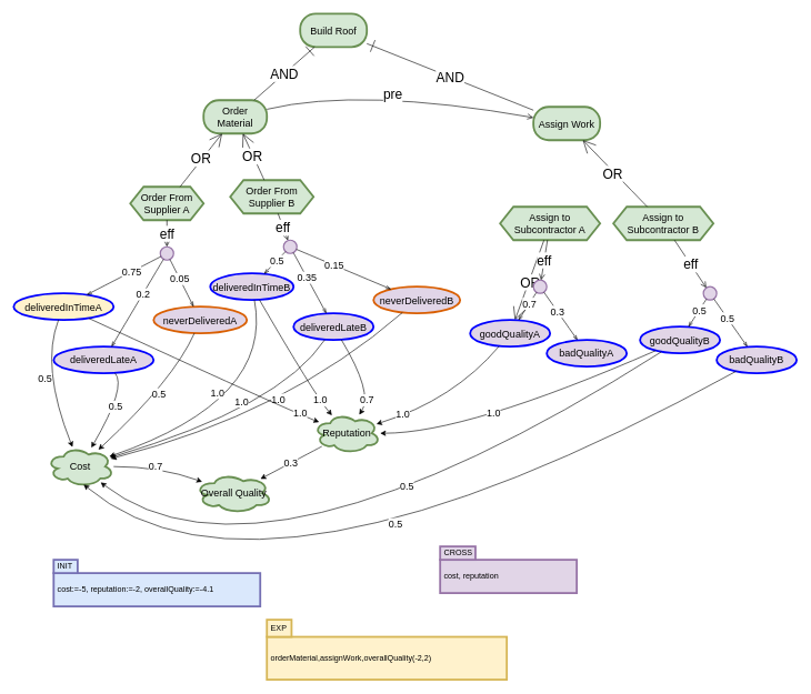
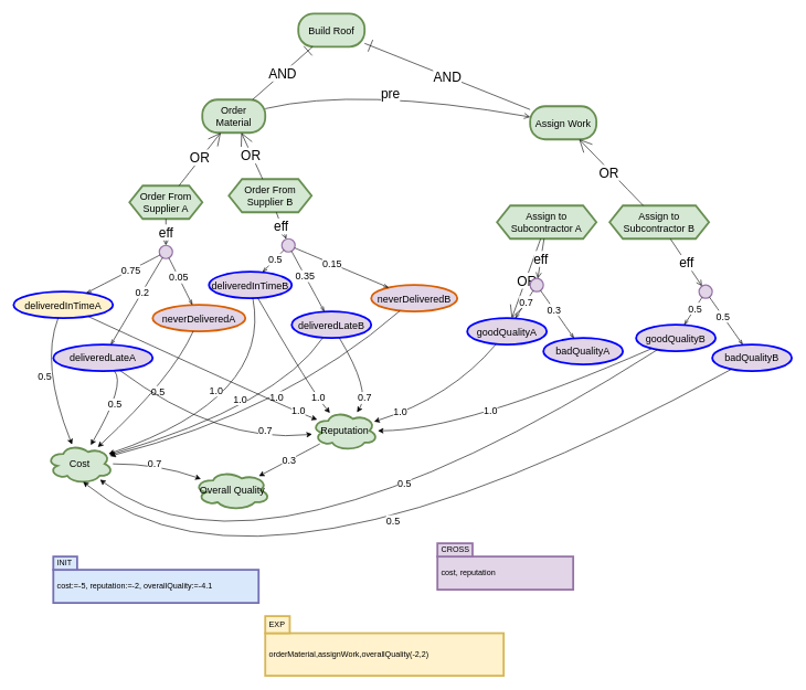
  <mxCell id="0" />
  <mxCell id="1" parent="0" />
  <mxCell id="2" value="Order Material" style="rounded=1;whiteSpace=wrap;html=1;arcSize=46;fillColor=#d5e8d4;strokeColor=#688F51;fontSize=15;strokeWidth=3;" parent="1" vertex="1"><mxGeometry x="305" y="150" width="95" height="50" as="geometry" /></mxCell>
  <mxCell id="3" value="Order From Supplier A" style="shape=hexagon;perimeter=hexagonPerimeter2;whiteSpace=wrap;html=1;fixedSize=1;strokeWidth=3;fontSize=15;size=20;fillColor=#d5e8d4;strokeColor=#688F51;" parent="1" vertex="1"><mxGeometry x="195" y="280" width="110" height="50" as="geometry" /></mxCell>
  <mxCell id="4" value="Order From Supplier B" style="shape=hexagon;perimeter=hexagonPerimeter2;whiteSpace=wrap;html=1;fixedSize=1;strokeWidth=3;fontSize=15;size=20;fillColor=#d5e8d4;strokeColor=#688F51;" parent="1" vertex="1"><mxGeometry x="345" y="270" width="125" height="50" as="geometry" /></mxCell>
  <mxCell id="5" value="OR" style="orthogonalLoop=1;jettySize=auto;html=1;fontSize=20;endArrow=open;endFill=0;endSize=17;strokeColor=#000000;curved=1;" parent="1" source="3" target="2" edge="1"><mxGeometry x="0.038" y="2" relative="1" as="geometry"><mxPoint x="375" y="220" as="sourcePoint" /><mxPoint x="375" y="160" as="targetPoint" /><mxPoint as="offset" /></mxGeometry></mxCell>
  <mxCell id="6" value="OR" style="orthogonalLoop=1;jettySize=auto;html=1;fontSize=20;endArrow=open;endFill=0;endSize=17;strokeColor=#000000;curved=1;" parent="1" source="4" target="2" edge="1"><mxGeometry x="0.038" y="2" relative="1" as="geometry"><mxPoint x="415" y="340" as="sourcePoint" /><mxPoint x="320.714" y="230" as="targetPoint" /><mxPoint as="offset" /></mxGeometry></mxCell>
  <mxCell id="7" value="" style="ellipse;whiteSpace=wrap;html=1;aspect=fixed;strokeWidth=2;fontSize=15;fillColor=#e1d5e7;strokeColor=#9673a6;" parent="1" vertex="1"><mxGeometry x="240" y="370" width="20" height="20" as="geometry" /></mxCell>
  <mxCell id="8" value="eff" style="orthogonalLoop=1;jettySize=auto;html=1;fontSize=20;endArrow=open;endFill=0;endSize=7;elbow=vertical;strokeColor=#000302;" parent="1" source="3" target="7" edge="1"><mxGeometry relative="1" as="geometry"><mxPoint x="245" y="360" as="sourcePoint" /><mxPoint y="215" as="targetPoint" x="30" /></mxGeometry></mxCell>
  <mxCell id="9" value="deliveredInTimeA" style="ellipse;whiteSpace=wrap;html=1;strokeWidth=3;fontSize=15;fillColor=#fff2cc;strokeColor=#0000FF;" parent="1" vertex="1"><mxGeometry x="20" y="440" width="150" height="40" as="geometry" /></mxCell>
  <mxCell id="10" value="neverDeliveredA" style="ellipse;whiteSpace=wrap;html=1;strokeWidth=3;fontSize=15;fillColor=#e1d5e7;strokeColor=#d95f02;" parent="1" vertex="1"><mxGeometry x="230" y="460" width="140" height="40" as="geometry" /></mxCell>
  <mxCell id="11" value="0.75" style="endArrow=openThin;html=1;fontSize=15;endFill=0;elbow=vertical;curved=1;strokeColor=#000000;" parent="1" source="7" target="9" edge="1"><mxGeometry x="-0.2" width="50" height="50" relative="1" as="geometry"><mxPoint x="342" y="445" as="sourcePoint" /><mxPoint x="342" y="495" as="targetPoint" /><mxPoint as="offset" /></mxGeometry></mxCell>
  <mxCell id="12" value="0.05" style="endArrow=openThin;html=1;fontSize=15;endFill=0;elbow=vertical;curved=1;strokeColor=#000000;" parent="1" source="7" target="10" edge="1"><mxGeometry x="-0.2" width="50" height="50" relative="1" as="geometry"><mxPoint x="208.445" y="482.552" as="sourcePoint" /><mxPoint x="161.912" y="535.592" as="targetPoint" /><mxPoint as="offset" /></mxGeometry></mxCell>
  <mxCell id="13" value="" style="ellipse;whiteSpace=wrap;html=1;aspect=fixed;strokeWidth=2;fontSize=15;fillColor=#e1d5e7;strokeColor=#9673a6;" parent="1" vertex="1"><mxGeometry x="425" y="360" width="20" height="20" as="geometry" /></mxCell>
  <mxCell id="14" value="eff" style="orthogonalLoop=1;jettySize=auto;html=1;fontSize=20;endArrow=open;endFill=0;endSize=7;elbow=vertical;strokeColor=#000302;" parent="1" source="4" target="13" edge="1"><mxGeometry relative="1" as="geometry"><mxPoint x="475" y="390" as="sourcePoint" /><mxPoint x="260" y="245" as="targetPoint" /></mxGeometry></mxCell>
  <mxCell id="15" value="deliveredInTimeB" style="ellipse;whiteSpace=wrap;html=1;strokeWidth=3;fontSize=15;fillColor=#e1d5e7;strokeColor=#0000FF;" parent="1" vertex="1"><mxGeometry x="315" y="410" width="125" height="40" as="geometry" /></mxCell>
  <mxCell id="16" value="neverDeliveredB" style="ellipse;whiteSpace=wrap;html=1;strokeWidth=3;fontSize=15;fillColor=#e1d5e7;strokeColor=#d95f02;" parent="1" vertex="1"><mxGeometry x="560" y="430" width="130" height="40" as="geometry" /></mxCell>
  <mxCell id="17" value="0.5" style="endArrow=openThin;html=1;fontSize=15;endFill=0;elbow=vertical;curved=1;strokeColor=#000000;" parent="1" source="13" target="15" edge="1"><mxGeometry x="-0.2" width="50" height="50" relative="1" as="geometry"><mxPoint x="572" y="475" as="sourcePoint" /><mxPoint x="572" y="525" as="targetPoint" /><mxPoint as="offset" /></mxGeometry></mxCell>
  <mxCell id="18" value="0.15" style="endArrow=openThin;html=1;fontSize=15;endFill=0;elbow=vertical;curved=1;strokeColor=#000000;" parent="1" source="13" target="16" edge="1"><mxGeometry x="-0.2" width="50" height="50" relative="1" as="geometry"><mxPoint x="438.445" y="512.552" as="sourcePoint" /><mxPoint x="391.912" y="565.592" as="targetPoint" /><mxPoint as="offset" /></mxGeometry></mxCell>
  <mxCell id="19" value="Cost" style="ellipse;shape=cloud;whiteSpace=wrap;html=1;strokeWidth=3;fontSize=15;fillColor=#d5e8d4;strokeColor=#688F51;" parent="1" vertex="1"><mxGeometry x="70" y="670" width="100" height="60" as="geometry" /></mxCell>
  <mxCell id="20" value="0.5" style="endArrow=classic;html=1;fontSize=15;elbow=vertical;curved=1;strokeColor=#000000;" parent="1" source="9" target="19" edge="1"><mxGeometry x="-0.077" relative="1" as="geometry"><mxPoint x="465" y="560.095" as="sourcePoint" /><mxPoint x="518.317" y="560.029" as="targetPoint" /><Array as="points"><mxPoint x="60" y="550" /></Array><mxPoint as="offset" /></mxGeometry></mxCell>
  <mxCell id="21" value="Reputation" style="ellipse;shape=cloud;whiteSpace=wrap;html=1;strokeWidth=3;fontSize=15;fillColor=#d5e8d4;strokeColor=#688F51;" parent="1" vertex="1"><mxGeometry x="470" y="620" width="100" height="60" as="geometry" /></mxCell>
  <mxCell id="22" value="Overall Quality" style="ellipse;shape=cloud;whiteSpace=wrap;html=1;strokeWidth=3;fontSize=15;fillColor=#d5e8d4;strokeColor=#688F51;" parent="1" vertex="1"><mxGeometry x="292.5" y="710" width="115" height="60" as="geometry" /></mxCell>
  <mxCell id="23" value="0.7" style="endArrow=classic;html=1;fontSize=15;elbow=vertical;curved=1;strokeColor=#000000;" parent="1" source="19" target="22" edge="1"><mxGeometry x="-0.077" relative="1" as="geometry"><mxPoint x="625" y="560.095" as="sourcePoint" /><mxPoint x="678.317" y="560.029" as="targetPoint" /><Array as="points"><mxPoint x="240" y="700" /></Array><mxPoint as="offset" /></mxGeometry></mxCell>
  <mxCell id="24" value="0.3" style="endArrow=classic;html=1;fontSize=15;elbow=vertical;curved=1;strokeColor=#000000;" parent="1" source="21" target="22" edge="1"><mxGeometry relative="1" as="geometry"><mxPoint x="433.448" y="622.299" as="sourcePoint" /><mxPoint x="540" y="650" as="targetPoint" /></mxGeometry></mxCell>
  <mxCell id="25" value="deliveredLateA" style="ellipse;whiteSpace=wrap;html=1;strokeWidth=3;fontSize=15;fillColor=#e1d5e7;strokeColor=#0000FF;" parent="1" vertex="1"><mxGeometry x="80" y="520" width="150" height="40" as="geometry" /></mxCell>
  <mxCell id="26" value="0.2" style="endArrow=openThin;html=1;fontSize=15;endFill=0;elbow=vertical;curved=1;strokeColor=#000000;" parent="1" source="7" target="25" edge="1"><mxGeometry x="-0.2" width="50" height="50" relative="1" as="geometry"><mxPoint x="200" y="390" as="sourcePoint" /><mxPoint x="250.167" y="480.198" as="targetPoint" /><mxPoint as="offset" /></mxGeometry></mxCell>
  <mxCell id="27" value="deliveredLateB" style="ellipse;whiteSpace=wrap;html=1;strokeWidth=3;fontSize=15;fillColor=#e1d5e7;strokeColor=#0000FF;" parent="1" vertex="1"><mxGeometry x="440" y="470" width="120" height="40" as="geometry" /></mxCell>
  <mxCell id="28" value="0.35" style="endArrow=openThin;html=1;fontSize=15;endFill=0;elbow=vertical;curved=1;strokeColor=#000000;" parent="1" source="13" target="27" edge="1"><mxGeometry x="-0.2" width="50" height="50" relative="1" as="geometry"><mxPoint x="438.116" y="387.253" as="sourcePoint" /><mxPoint x="405.749" y="420.872" as="targetPoint" /><mxPoint as="offset" /></mxGeometry></mxCell>
  <mxCell id="29" value="0.5" style="endArrow=classic;html=1;fontSize=15;elbow=vertical;curved=1;strokeColor=#000000;" parent="1" source="25" target="19" edge="1"><mxGeometry x="-0.077" relative="1" as="geometry"><mxPoint x="97.348" y="489.896" as="sourcePoint" /><mxPoint x="126.4" y="623.552" as="targetPoint" /><Array as="points"><mxPoint x="190" y="580" /></Array><mxPoint as="offset" /></mxGeometry></mxCell>
  <mxCell id="30" value="0.5" style="endArrow=classic;html=1;fontSize=15;elbow=vertical;curved=1;strokeColor=#000000;" parent="1" source="10" target="19" edge="1"><mxGeometry x="-0.077" relative="1" as="geometry"><mxPoint x="203.391" y="549.995" as="sourcePoint" /><mxPoint x="172.237" y="623.13" as="targetPoint" /><Array as="points"><mxPoint x="260" y="570" /></Array><mxPoint as="offset" /></mxGeometry></mxCell>
  <mxCell id="31" value="1.0" style="endArrow=classic;html=1;fontSize=15;elbow=vertical;curved=1;strokeColor=#000000;" parent="1" source="15" target="19" edge="1"><mxGeometry x="0.103" y="-38" relative="1" as="geometry"><mxPoint x="301.149" y="509.839" as="sourcePoint" /><mxPoint x="185.936" y="629.141" as="targetPoint" /><Array as="points"><mxPoint x="410" y="600" /></Array><mxPoint as="offset" /></mxGeometry></mxCell>
  <mxCell id="32" value="1.0" style="endArrow=classic;html=1;fontSize=15;elbow=vertical;curved=1;strokeColor=#000000;" parent="1" source="27" target="19" edge="1"><mxGeometry x="-0.102" y="-24" relative="1" as="geometry"><mxPoint x="391.314" y="459.963" as="sourcePoint" /><mxPoint x="198.539" y="642.8" as="targetPoint" /><Array as="points"><mxPoint x="420" y="610" /></Array><mxPoint as="offset" /></mxGeometry></mxCell>
  <mxCell id="33" value="1.0" style="endArrow=classic;html=1;fontSize=15;elbow=vertical;curved=1;strokeColor=#000000;" parent="1" source="16" target="19" edge="1"><mxGeometry x="-0.102" y="-24" relative="1" as="geometry"><mxPoint x="496.984" y="519.524" as="sourcePoint" /><mxPoint x="199.239" y="644.785" as="targetPoint" /><Array as="points"><mxPoint x="430" y="620" /></Array><mxPoint as="offset" /></mxGeometry></mxCell>
  <mxCell id="34" value="1.0" style="endArrow=classic;html=1;fontSize=15;elbow=vertical;curved=1;strokeColor=#000000;" parent="1" source="9" target="21" edge="1"><mxGeometry x="0.835" y="2" relative="1" as="geometry"><mxPoint x="391.314" y="459.963" as="sourcePoint" /><mxPoint x="214.104" y="675.867" as="targetPoint" /><Array as="points"><mxPoint x="420" y="610" /></Array><mxPoint as="offset" /></mxGeometry></mxCell>
+ <mxCell id="35" value="0.7" style="endArrow=classic;html=1;fontSize=15;elbow=vertical;curved=1;strokeColor=#000000;" parent="1" source="25" target="21" edge="1"><mxGeometry x="0.576" y="13" relative="1" as="geometry"><mxPoint x="142.571" y="487.31" as="sourcePoint" /><mxPoint x="488.397" y="643.359" as="targetPoint" /><Array as="points"><mxPoint x="330" y="670" /></Array><mxPoint as="offset" /></mxGeometry></mxCell>
  <mxCell id="36" value="1.0" style="endArrow=classic;html=1;fontSize=15;elbow=vertical;curved=1;strokeColor=#000000;" parent="1" source="15" target="21" edge="1"><mxGeometry x="0.716" y="1" relative="1" as="geometry"><mxPoint x="142.571" y="487.31" as="sourcePoint" /><mxPoint x="488.397" y="643.359" as="targetPoint" /><Array as="points"><mxPoint x="470" y="590" /></Array><mxPoint as="offset" /></mxGeometry></mxCell>
  <mxCell id="37" value="0.7" style="endArrow=classic;html=1;fontSize=15;elbow=vertical;curved=1;strokeColor=#000000;" parent="1" source="27" target="21" edge="1"><mxGeometry x="0.626" y="-3" relative="1" as="geometry"><mxPoint x="398.859" y="459.667" as="sourcePoint" /><mxPoint x="507.763" y="633.13" as="targetPoint" /><Array as="points"><mxPoint x="560" y="590" /></Array><mxPoint as="offset" /></mxGeometry></mxCell>
  <mxCell id="38" value="Assign Work" style="rounded=1;whiteSpace=wrap;html=1;arcSize=46;fillColor=#d5e8d4;strokeColor=#688F51;fontSize=15;strokeWidth=3;" parent="1" vertex="1"><mxGeometry x="800" y="160" width="100" height="50" as="geometry" /></mxCell>
  <mxCell id="39" value="Assign to Subcontractor A" style="shape=hexagon;perimeter=hexagonPerimeter2;whiteSpace=wrap;html=1;fixedSize=1;strokeWidth=3;fontSize=15;size=20;fillColor=#d5e8d4;strokeColor=#688F51;" parent="1" vertex="1"><mxGeometry x="750" y="310" width="150" height="50" as="geometry" /></mxCell>
  <mxCell id="40" value="Assign to Subcontractor B" style="shape=hexagon;perimeter=hexagonPerimeter2;whiteSpace=wrap;html=1;fixedSize=1;strokeWidth=3;fontSize=15;size=20;fillColor=#d5e8d4;strokeColor=#688F51;" parent="1" vertex="1"><mxGeometry x="920" y="310" width="150" height="50" as="geometry" /></mxCell>
  <mxCell id="41" value="OR" style="orthogonalLoop=1;jettySize=auto;html=1;fontSize=20;endArrow=open;endFill=0;endSize=17;strokeColor=#000000;curved=1;" parent="1" source="39" target="48" edge="1"><mxGeometry x="0.038" y="2" relative="1" as="geometry"><mxPoint x="405" y="280" as="sourcePoint" /><mxPoint x="370" y="210" as="targetPoint" /><mxPoint as="offset" /></mxGeometry></mxCell>
  <mxCell id="42" value="OR" style="orthogonalLoop=1;jettySize=auto;html=1;fontSize=20;endArrow=open;endFill=0;endSize=17;strokeColor=#000000;curved=1;" parent="1" source="40" target="38" edge="1"><mxGeometry x="0.038" y="2" relative="1" as="geometry"><mxPoint x="606.087" y="290" as="sourcePoint" /><mxPoint x="644.13" y="220" as="targetPoint" /><mxPoint as="offset" /></mxGeometry></mxCell>
  <mxCell id="43" value="Build Roof" style="rounded=1;whiteSpace=wrap;html=1;arcSize=46;fillColor=#d5e8d4;strokeColor=#688F51;fontSize=15;strokeWidth=3;" parent="1" vertex="1"><mxGeometry x="450" y="20" width="100" height="50" as="geometry" /></mxCell>
  <mxCell id="44" value="AND" style="rounded=0;orthogonalLoop=1;jettySize=auto;html=1;fontSize=20;endArrow=ERone;endFill=0;endSize=17;" parent="1" source="2" target="43" edge="1"><mxGeometry relative="1" as="geometry"><mxPoint x="390" y="130" as="sourcePoint" /><mxPoint x="390" y="80" as="targetPoint" /></mxGeometry></mxCell>
  <mxCell id="45" value="AND" style="rounded=0;orthogonalLoop=1;jettySize=auto;html=1;fontSize=20;endArrow=ERone;endFill=0;endSize=17;" parent="1" source="38" target="43" edge="1"><mxGeometry relative="1" as="geometry"><mxPoint x="390.865" y="160" as="sourcePoint" /><mxPoint x="481.635" y="80" as="targetPoint" /></mxGeometry></mxCell>
  <mxCell id="46" value="" style="ellipse;whiteSpace=wrap;html=1;aspect=fixed;strokeWidth=2;fontSize=15;fillColor=#e1d5e7;strokeColor=#9673a6;" parent="1" vertex="1"><mxGeometry x="800" y="420" width="20" height="20" as="geometry" /></mxCell>
  <mxCell id="47" value="eff" style="orthogonalLoop=1;jettySize=auto;html=1;fontSize=20;endArrow=open;endFill=0;endSize=7;elbow=vertical;strokeColor=#000302;rounded=0;" parent="1" source="39" target="46" edge="1"><mxGeometry relative="1" as="geometry"><mxPoint x="900" y="410" as="sourcePoint" /><mxPoint x="685" y="265" as="targetPoint" /></mxGeometry></mxCell>
  <mxCell id="48" value="goodQualityA" style="ellipse;whiteSpace=wrap;html=1;strokeWidth=3;fontSize=15;fillColor=#e1d5e7;strokeColor=#0000FF;" parent="1" vertex="1"><mxGeometry x="705" y="480" width="120" height="40" as="geometry" /></mxCell>
  <mxCell id="49" value="0.7" style="endArrow=openThin;html=1;fontSize=15;endFill=0;elbow=vertical;curved=1;strokeColor=#000000;rounded=0;" parent="1" source="46" target="48" edge="1"><mxGeometry x="-0.2" width="50" height="50" relative="1" as="geometry"><mxPoint x="934.5" y="460" as="sourcePoint" /><mxPoint x="934.5" y="510" as="targetPoint" /><mxPoint as="offset" /></mxGeometry></mxCell>
  <mxCell id="50" value="0.3" style="endArrow=openThin;html=1;fontSize=15;endFill=0;elbow=vertical;curved=1;strokeColor=#000000;rounded=0;" parent="1" source="46" target="51" edge="1"><mxGeometry x="-0.2" width="50" height="50" relative="1" as="geometry"><mxPoint x="800.945" y="497.552" as="sourcePoint" /><mxPoint x="901.848" y="487.833" as="targetPoint" /><mxPoint as="offset" /></mxGeometry></mxCell>
  <mxCell id="51" value="badQualityA" style="ellipse;whiteSpace=wrap;html=1;strokeWidth=3;fontSize=15;fillColor=#e1d5e7;strokeColor=#0000FF;" parent="1" vertex="1"><mxGeometry x="820" y="510" width="120" height="40" as="geometry" /></mxCell>
  <mxCell id="52" value="pre" style="orthogonalLoop=1;jettySize=auto;html=1;fontSize=20;endArrow=open;endFill=0;endSize=7;elbow=vertical;curved=1;rounded=0;" parent="1" source="2" target="38" edge="1"><mxGeometry x="-0.05" y="-2" relative="1" as="geometry"><mxPoint x="490" y="200" as="sourcePoint" /><mxPoint x="550" y="190" as="targetPoint" /><Array as="points"><mxPoint x="540" y="130" /></Array><mxPoint as="offset" /></mxGeometry></mxCell>
  <mxCell id="53" value="" style="ellipse;whiteSpace=wrap;html=1;aspect=fixed;strokeWidth=2;fontSize=15;fillColor=#e1d5e7;strokeColor=#9673a6;" parent="1" vertex="1"><mxGeometry x="1055" y="430" width="20" height="20" as="geometry" /></mxCell>
  <mxCell id="54" value="eff" style="orthogonalLoop=1;jettySize=auto;html=1;fontSize=20;endArrow=open;endFill=0;endSize=7;elbow=vertical;strokeColor=#000302;rounded=0;" parent="1" source="40" target="53" edge="1"><mxGeometry relative="1" as="geometry"><mxPoint x="1076.053" y="370" as="sourcePoint" /><mxPoint x="940" y="275" as="targetPoint" /></mxGeometry></mxCell>
  <mxCell id="55" value="goodQualityB" style="ellipse;whiteSpace=wrap;html=1;strokeWidth=3;fontSize=15;fillColor=#e1d5e7;strokeColor=#0000FF;" parent="1" vertex="1"><mxGeometry x="960" y="490" width="120" height="40" as="geometry" /></mxCell>
  <mxCell id="56" value="0.5" style="endArrow=openThin;html=1;fontSize=15;endFill=0;elbow=vertical;curved=1;strokeColor=#000000;rounded=0;" parent="1" source="53" target="55" edge="1"><mxGeometry x="-0.2" width="50" height="50" relative="1" as="geometry"><mxPoint x="1189.5" y="470" as="sourcePoint" /><mxPoint x="1189.5" y="520" as="targetPoint" /><mxPoint as="offset" /></mxGeometry></mxCell>
  <mxCell id="57" value="0.5" style="endArrow=openThin;html=1;fontSize=15;endFill=0;elbow=vertical;curved=1;strokeColor=#000000;rounded=0;" parent="1" source="53" target="58" edge="1"><mxGeometry x="-0.2" width="50" height="50" relative="1" as="geometry"><mxPoint x="1055.945" y="507.552" as="sourcePoint" /><mxPoint x="1156.848" y="497.833" as="targetPoint" /><mxPoint as="offset" /></mxGeometry></mxCell>
  <mxCell id="58" value="badQualityB" style="ellipse;whiteSpace=wrap;html=1;strokeWidth=3;fontSize=15;fillColor=#e1d5e7;strokeColor=#0000FF;" parent="1" vertex="1"><mxGeometry x="1075" y="520" width="120" height="40" as="geometry" /></mxCell>
  <mxCell id="59" value="0.5" style="endArrow=classic;html=1;fontSize=15;elbow=vertical;curved=1;strokeColor=#000000;" parent="1" source="55" target="19" edge="1"><mxGeometry x="-0.152" y="-34" relative="1" as="geometry"><mxPoint x="758.59" y="720" as="sourcePoint" /><mxPoint x="891.417" y="742.846" as="targetPoint" /><Array as="points"><mxPoint x="390" y="910" /></Array><mxPoint as="offset" /></mxGeometry></mxCell>
  <mxCell id="60" value="0.5" style="endArrow=classic;html=1;fontSize=15;elbow=vertical;curved=1;strokeColor=#000000;entryX=0.55;entryY=0.95;entryDx=0;entryDy=0;entryPerimeter=0;" parent="1" source="58" target="19" edge="1"><mxGeometry x="-0.038" y="-45" relative="1" as="geometry"><mxPoint x="1011.026" y="538.974" as="sourcePoint" /><mxPoint x="923.65" y="773.568" as="targetPoint" /><Array as="points"><mxPoint x="390" y="950" /></Array><mxPoint x="1" y="-1" as="offset" /></mxGeometry></mxCell>
  <mxCell id="61" value="1.0" style="endArrow=classic;html=1;fontSize=15;elbow=vertical;curved=1;strokeColor=#000000;" parent="1" source="48" target="21" edge="1"><mxGeometry x="0.626" y="-3" relative="1" as="geometry"><mxPoint x="521.767" y="519.612" as="sourcePoint" /><mxPoint x="548.57" y="632.146" as="targetPoint" /><Array as="points"><mxPoint x="680" y="600" /></Array><mxPoint as="offset" /></mxGeometry></mxCell>
  <mxCell id="62" value="1.0" style="endArrow=classic;html=1;fontSize=15;elbow=vertical;curved=1;strokeColor=#000000;" parent="1" source="55" target="21" edge="1"><mxGeometry x="0.187" y="-11" relative="1" as="geometry"><mxPoint x="758.644" y="529.243" as="sourcePoint" /><mxPoint x="574.346" y="646.142" as="targetPoint" /><Array as="points"><mxPoint x="700" y="650" /></Array><mxPoint as="offset" /></mxGeometry></mxCell>
  <mxCell id="63" value="" style="group" parent="1" vertex="1" connectable="0"><mxGeometry x="80" y="840" width="310" height="70" as="geometry" /></mxCell>
  <mxCell id="64" value="cost:=-5, reputation:=-2, overallQuality:=-4.1" style="rounded=0;whiteSpace=wrap;html=1;fillColor=#dae8fc;strokeColor=#7570b3;align=left;labelPosition=center;verticalLabelPosition=middle;verticalAlign=middle;horizontal=1;strokeWidth=3;spacingLeft=4;" parent="63" vertex="1"><mxGeometry y="20" width="310" height="50" as="geometry" /></mxCell>
  <mxCell id="65" value="INIT" style="rounded=0;whiteSpace=wrap;html=1;fillColor=#dae8fc;strokeColor=#7570b3;strokeWidth=3;align=left;verticalAlign=middle;spacingLeft=4;fontFamily=Helvetica;fontSize=12;fontColor=default;horizontal=1;" parent="63" vertex="1"><mxGeometry width="36" height="20" as="geometry" /></mxCell>
  <mxCell id="66" value="" style="group" parent="1" vertex="1" connectable="0"><mxGeometry x="660" y="820" width="205" height="70" as="geometry" /></mxCell>
  <mxCell id="67" value="cost, reputation" style="rounded=0;whiteSpace=wrap;html=1;fillColor=#e1d5e7;strokeColor=#9673a6;align=left;labelPosition=center;verticalLabelPosition=middle;verticalAlign=middle;horizontal=1;strokeWidth=3;spacingLeft=4;" parent="66" vertex="1"><mxGeometry y="20" width="205" height="50" as="geometry" /></mxCell>
  <mxCell id="68" value="CROSS" style="rounded=0;whiteSpace=wrap;html=1;strokeColor=#9673a6;strokeWidth=3;align=left;verticalAlign=middle;spacingLeft=4;fontFamily=Helvetica;fontSize=12;fontColor=default;horizontal=1;fillColor=#e1d5e7;" parent="66" vertex="1"><mxGeometry width="53" height="20" as="geometry" /></mxCell>
  <mxCell id="69" value="" style="group" parent="1" vertex="1" connectable="0"><mxGeometry x="400" y="930" width="360" height="90" as="geometry" /></mxCell>
  <mxCell id="70" value="orderMaterial,assignWork,overallQuality(-2,2)" style="rounded=0;whiteSpace=wrap;html=1;fillColor=#fff2cc;strokeColor=#d6b656;align=left;labelPosition=center;verticalLabelPosition=middle;verticalAlign=middle;horizontal=1;strokeWidth=3;spacingLeft=4;" parent="69" vertex="1"><mxGeometry y="25.714" width="360" height="64.286" as="geometry" /></mxCell>
  <mxCell id="71" value="EXP" style="rounded=0;whiteSpace=wrap;html=1;strokeColor=#d6b656;strokeWidth=3;align=left;verticalAlign=middle;spacingLeft=4;fontFamily=Helvetica;fontSize=12;fontColor=default;horizontal=1;fillColor=#fff2cc;" parent="69" vertex="1"><mxGeometry width="37" height="25.714" as="geometry" /></mxCell>
